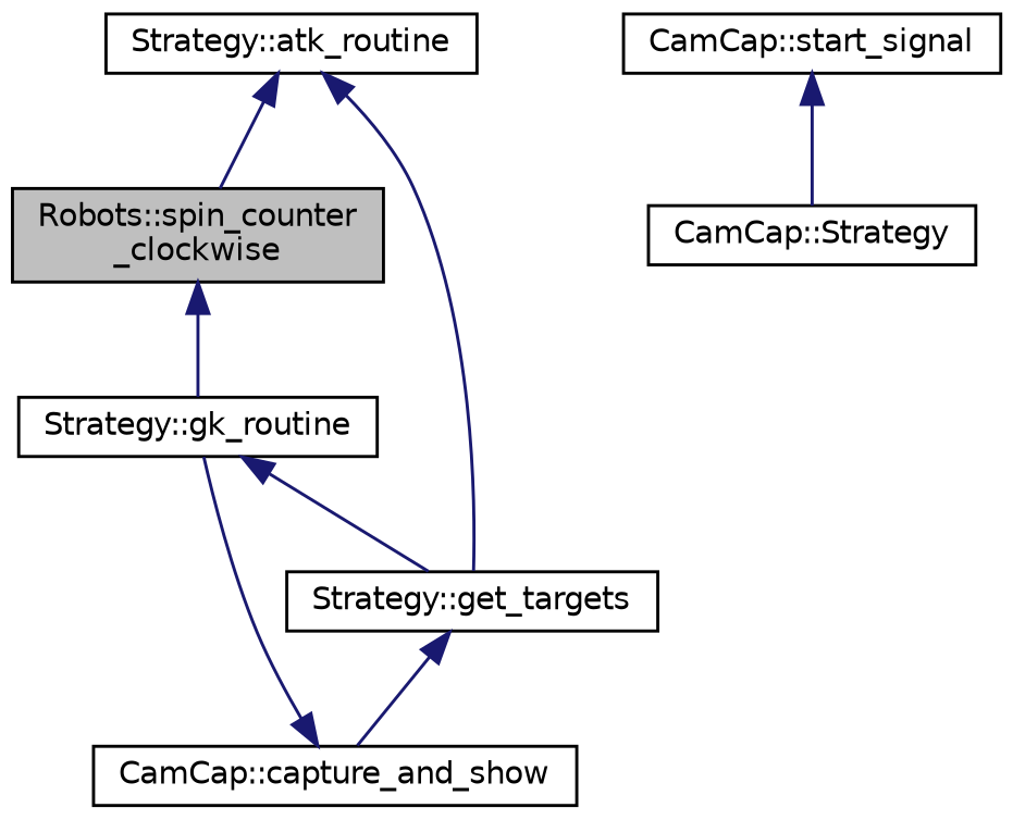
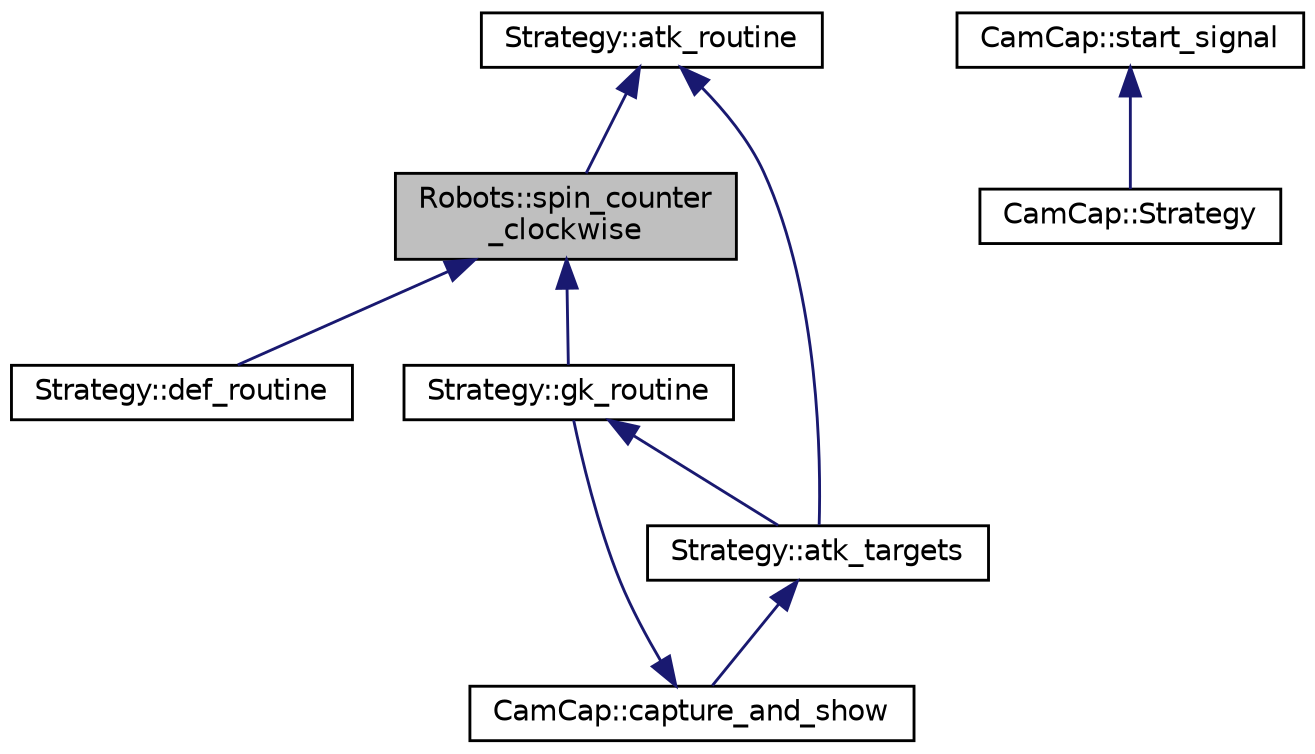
  digraph {
    rankdir=TB
    node [color=black fillcolor=white fontname=Helvetica fontsize=10 shape=record style=filled]
    edge [color=midnightblue dir=back fontname=Helvetica fontsize=10 labelfontname=Helvetica labelfontsize=10 style=solid]
    n1 [fillcolor=grey75 fontcolor=black height=0.2 label="Robots::spin_counter\l_clockwise" width=0.4]
+   n2 [height=0.2 label="Strategy::def_routine" width=0.4]
    n3 [height=0.2 label="Strategy::gk_routine" width=0.4]
    n4 [height=0.2 label="Strategy::atk_routine" width=0.4]
-   n5 [height=0.2 label="Strategy::get_targets" width=0.4]
+   n5 [height=0.2 label="Strategy::atk_targets" width=0.4]
    n6 [height=0.2 label="CamCap::capture_and_show" width=0.4]
    n7 [height=0.2 label="CamCap::start_signal" width=0.4]
    n8 [height=0.2 label="CamCap::Strategy" width=0.4]
+   n1 -> n2
    n1 -> n3
    n3 -> n5
    n4 -> n1
    n4 -> n5
    n5 -> n6
    n6 -> n3
    n7 -> n8
  }
